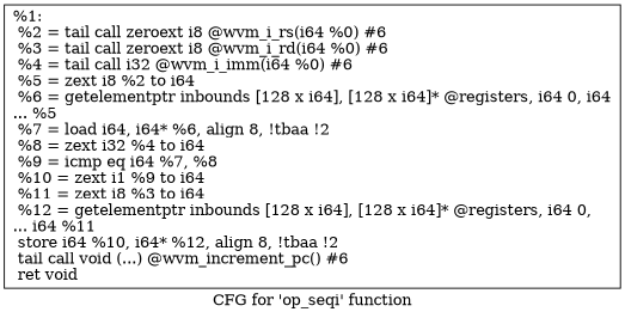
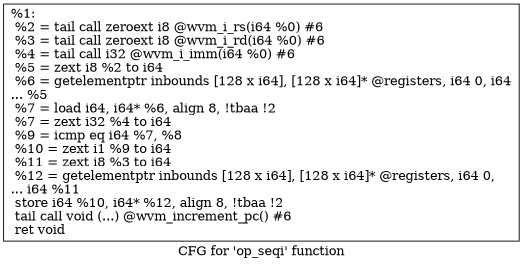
  digraph {
    label="CFG for 'op_seqi' function"
    rankdir=LR
-   n1 [label="{%1:\l  %2 = tail call zeroext i8 @wvm_i_rs(i64 %0) #6\l  %3 = tail call zeroext i8 @wvm_i_rd(i64 %0) #6\l  %4 = tail call i32 @wvm_i_imm(i64 %0) #6\l  %5 = zext i8 %2 to i64\l  %6 = getelementptr inbounds [128 x i64], [128 x i64]* @registers, i64 0, i64\l... %5\l  %7 = load i64, i64* %6, align 8, !tbaa !2\l  %8 = zext i32 %4 to i64\l  %9 = icmp eq i64 %7, %8\l  %10 = zext i1 %9 to i64\l  %11 = zext i8 %3 to i64\l  %12 = getelementptr inbounds [128 x i64], [128 x i64]* @registers, i64 0,\l... i64 %11\l  store i64 %10, i64* %12, align 8, !tbaa !2\l  tail call void (...) @wvm_increment_pc() #6\l  ret void\l}" shape=record]
+   n1 [label="{%1:\l  %2 = tail call zeroext i8 @wvm_i_rs(i64 %0) #6\l  %3 = tail call zeroext i8 @wvm_i_rd(i64 %0) #6\l  %4 = tail call i32 @wvm_i_imm(i64 %0) #6\l  %5 = zext i8 %2 to i64\l  %6 = getelementptr inbounds [128 x i64], [128 x i64]* @registers, i64 0, i64\l... %5\l  %7 = load i64, i64* %6, align 8, !tbaa !2\l  %7 = zext i32 %4 to i64\l  %9 = icmp eq i64 %7, %8\l  %10 = zext i1 %9 to i64\l  %11 = zext i8 %3 to i64\l  %12 = getelementptr inbounds [128 x i64], [128 x i64]* @registers, i64 0,\l... i64 %11\l  store i64 %10, i64* %12, align 8, !tbaa !2\l  tail call void (...) @wvm_increment_pc() #6\l  ret void\l}" shape=record]
  }
